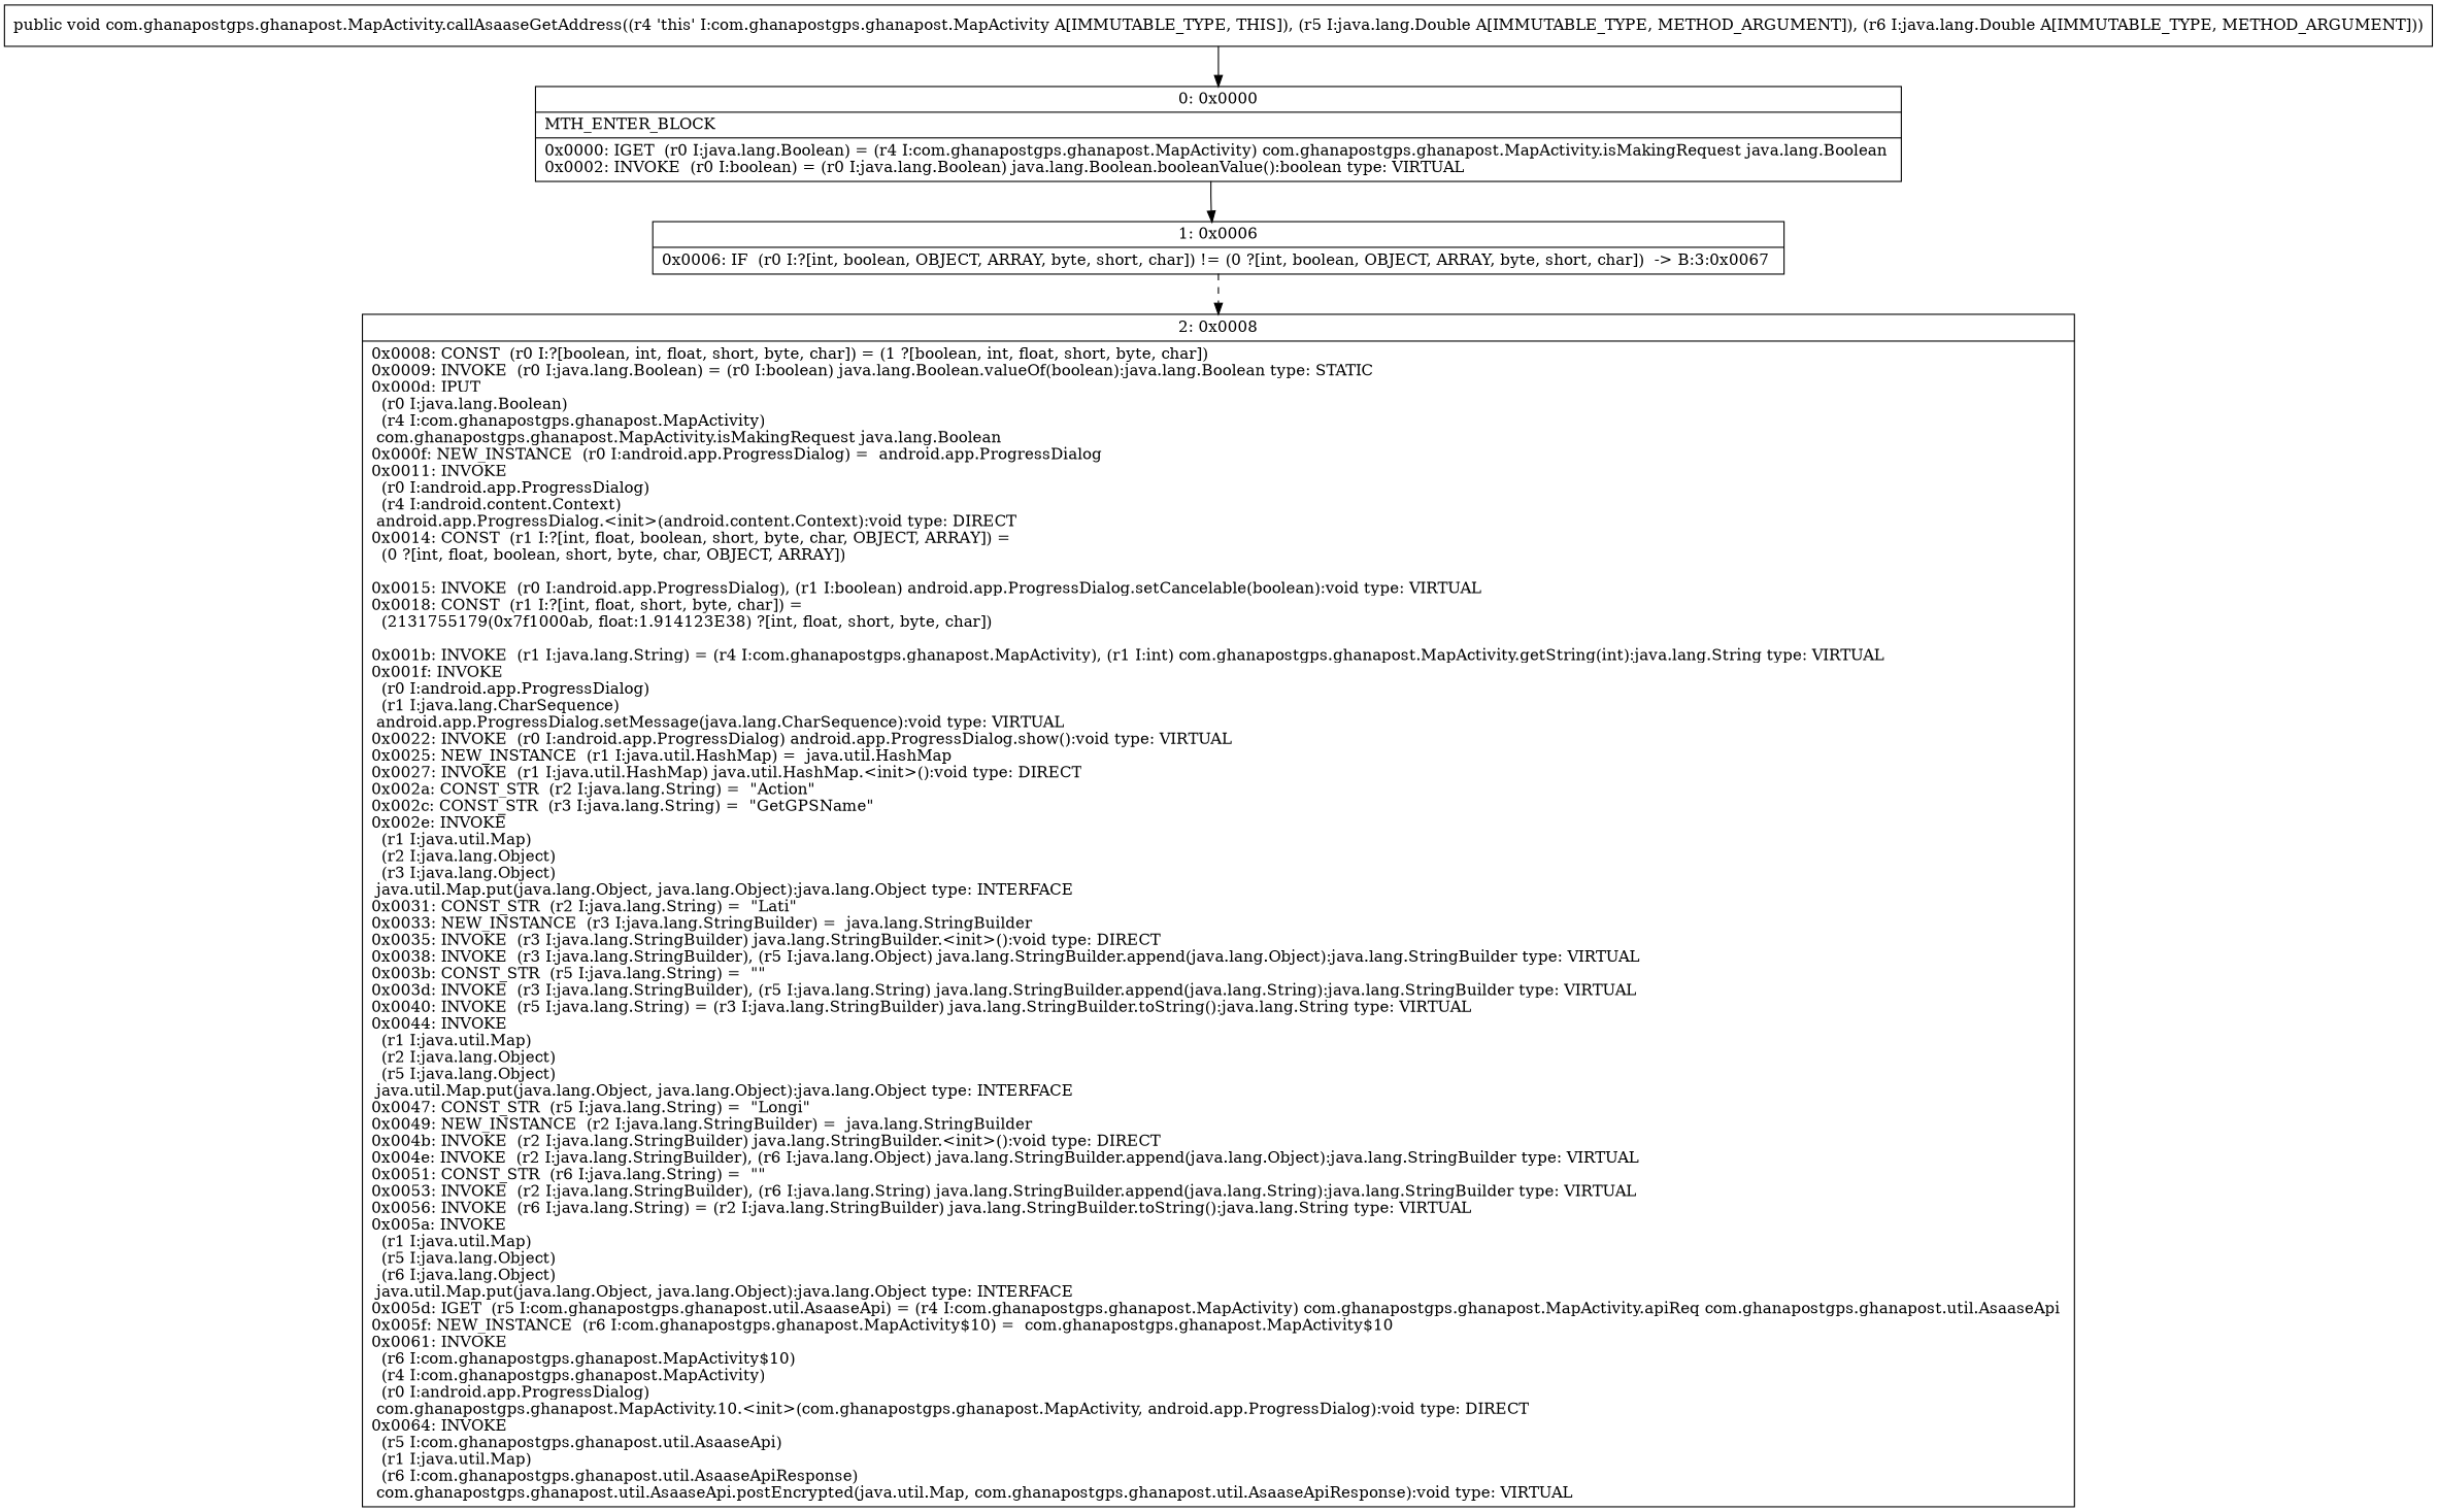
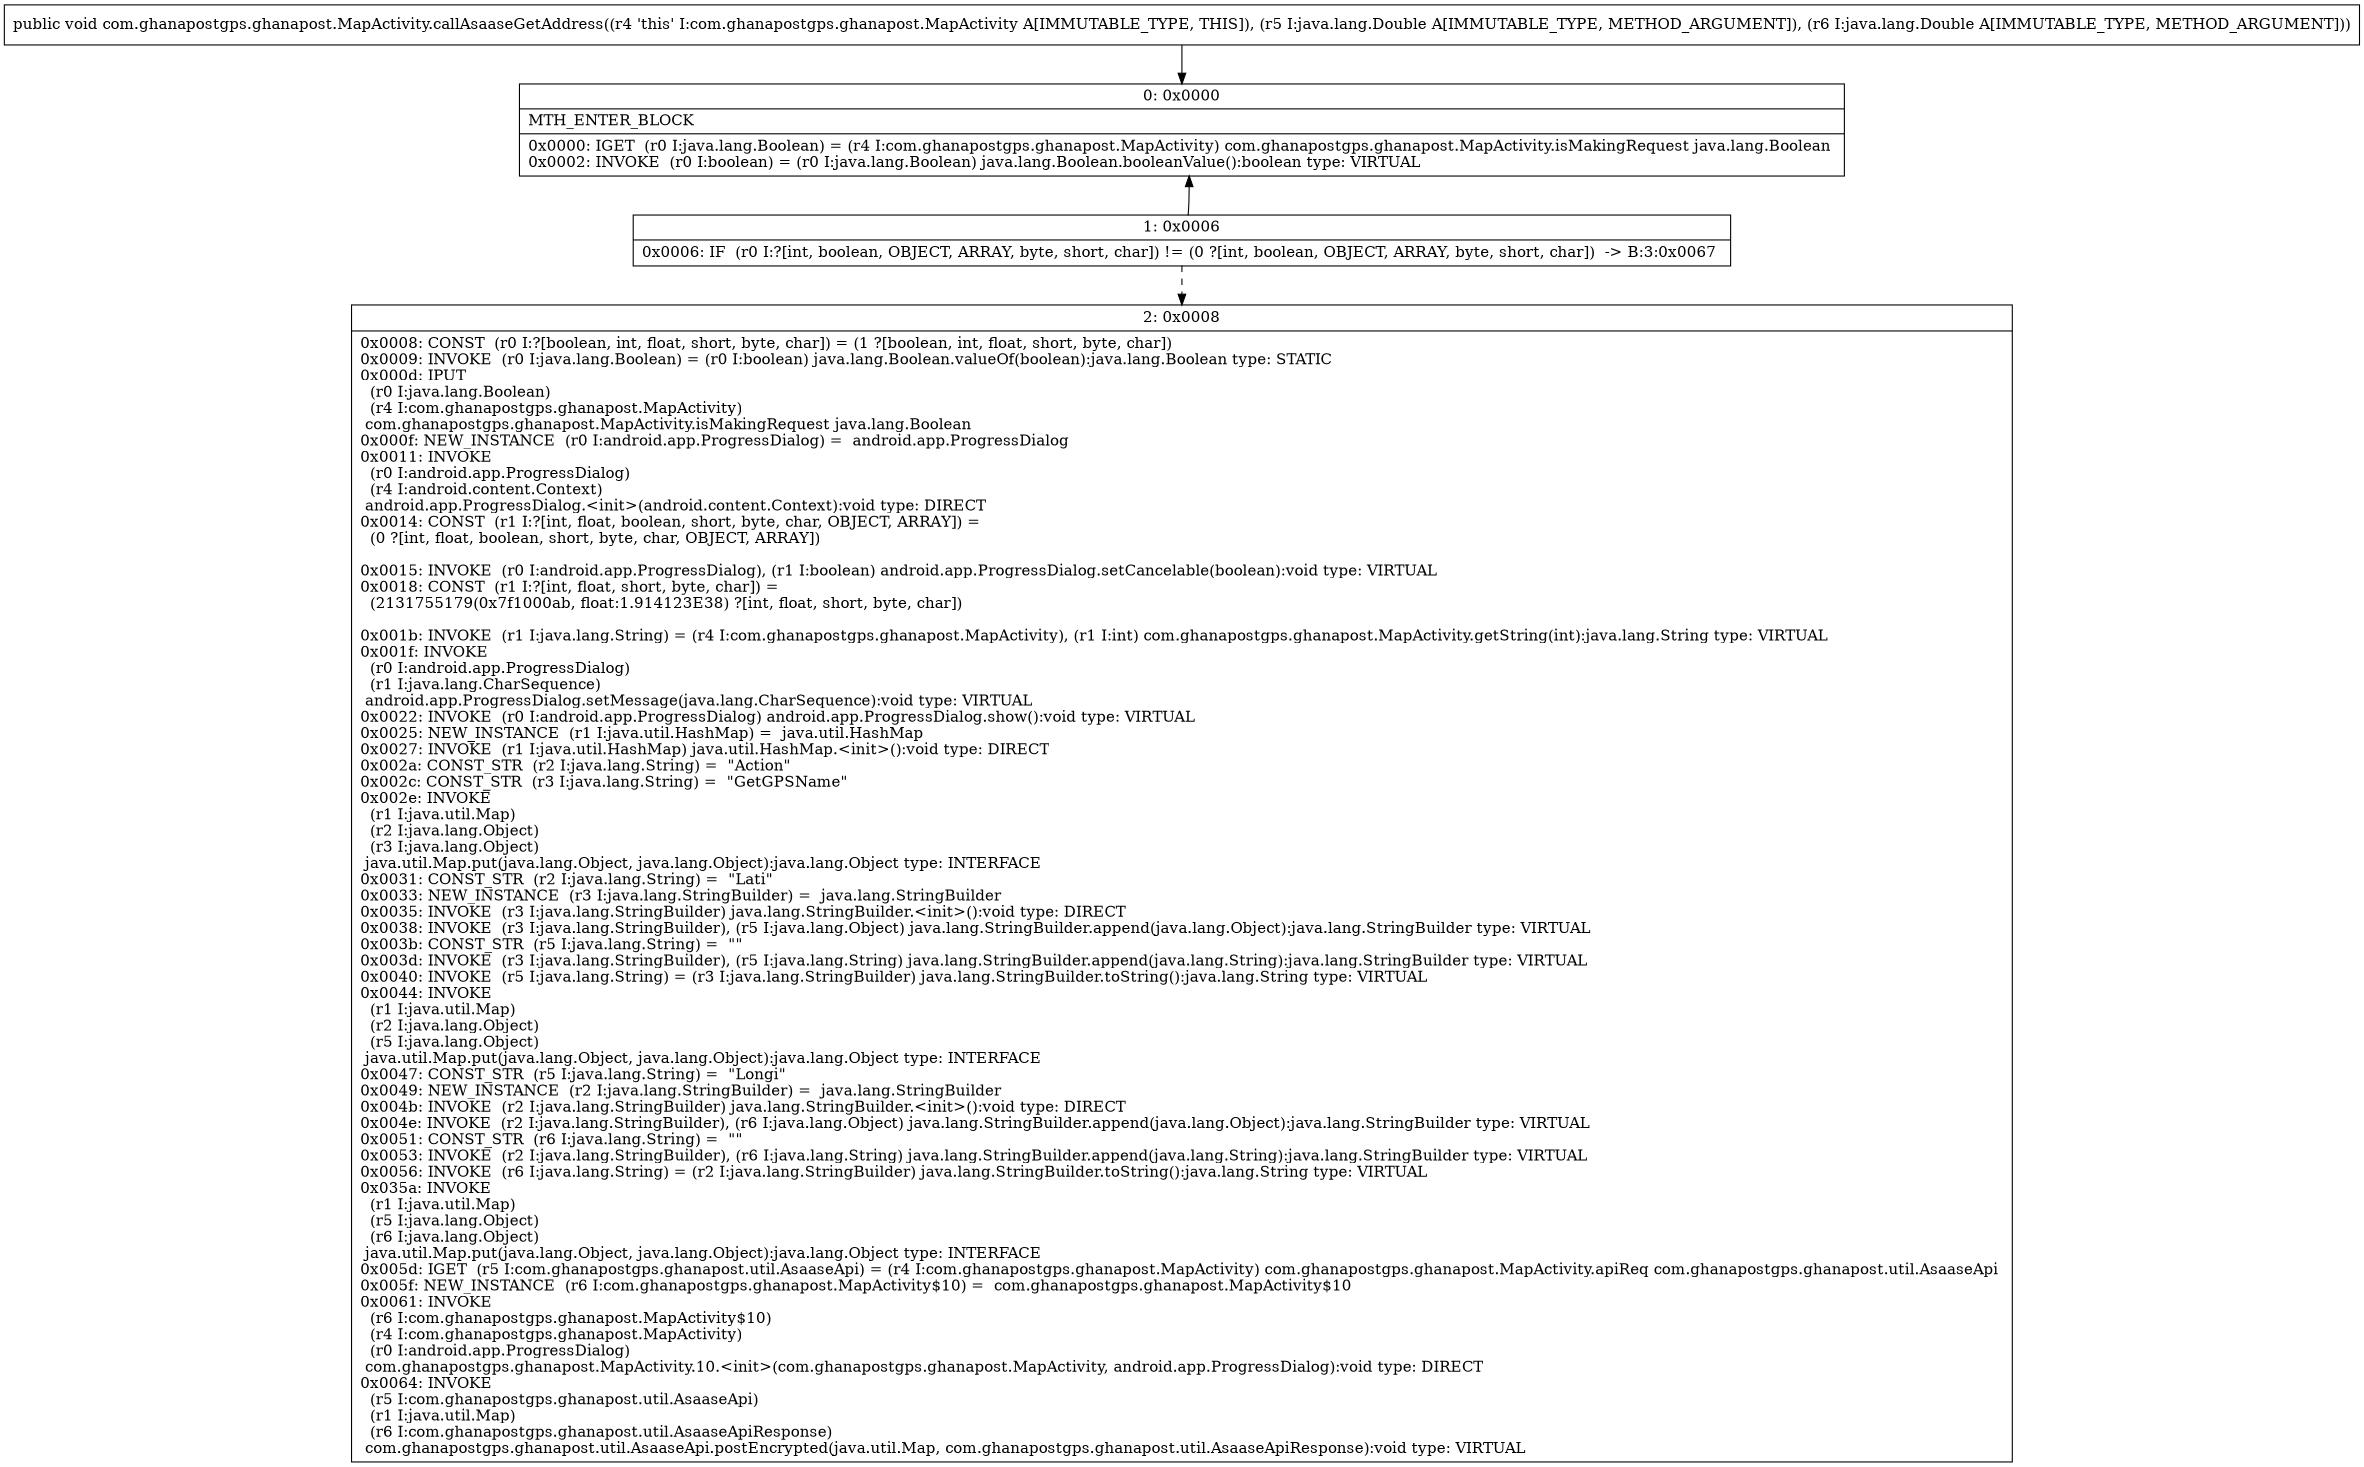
  digraph {
    node [shape=record]
    n1 [label="{0\:\ 0x0000|MTH_ENTER_BLOCK\l|0x0000: IGET  (r0 I:java.lang.Boolean) = (r4 I:com.ghanapostgps.ghanapost.MapActivity) com.ghanapostgps.ghanapost.MapActivity.isMakingRequest java.lang.Boolean \l0x0002: INVOKE  (r0 I:boolean) = (r0 I:java.lang.Boolean) java.lang.Boolean.booleanValue():boolean type: VIRTUAL \l}"]
    n2 [label="{1\:\ 0x0006|0x0006: IF  (r0 I:?[int, boolean, OBJECT, ARRAY, byte, short, char]) != (0 ?[int, boolean, OBJECT, ARRAY, byte, short, char])  \-\> B:3:0x0067 \l}"]
-   n3 [label="{2\:\ 0x0008|0x0008: CONST  (r0 I:?[boolean, int, float, short, byte, char]) = (1 ?[boolean, int, float, short, byte, char]) \l0x0009: INVOKE  (r0 I:java.lang.Boolean) = (r0 I:boolean) java.lang.Boolean.valueOf(boolean):java.lang.Boolean type: STATIC \l0x000d: IPUT  \l  (r0 I:java.lang.Boolean)\l  (r4 I:com.ghanapostgps.ghanapost.MapActivity)\l com.ghanapostgps.ghanapost.MapActivity.isMakingRequest java.lang.Boolean \l0x000f: NEW_INSTANCE  (r0 I:android.app.ProgressDialog) =  android.app.ProgressDialog \l0x0011: INVOKE  \l  (r0 I:android.app.ProgressDialog)\l  (r4 I:android.content.Context)\l android.app.ProgressDialog.\<init\>(android.content.Context):void type: DIRECT \l0x0014: CONST  (r1 I:?[int, float, boolean, short, byte, char, OBJECT, ARRAY]) = \l  (0 ?[int, float, boolean, short, byte, char, OBJECT, ARRAY])\l \l0x0015: INVOKE  (r0 I:android.app.ProgressDialog), (r1 I:boolean) android.app.ProgressDialog.setCancelable(boolean):void type: VIRTUAL \l0x0018: CONST  (r1 I:?[int, float, short, byte, char]) = \l  (2131755179(0x7f1000ab, float:1.914123E38) ?[int, float, short, byte, char])\l \l0x001b: INVOKE  (r1 I:java.lang.String) = (r4 I:com.ghanapostgps.ghanapost.MapActivity), (r1 I:int) com.ghanapostgps.ghanapost.MapActivity.getString(int):java.lang.String type: VIRTUAL \l0x001f: INVOKE  \l  (r0 I:android.app.ProgressDialog)\l  (r1 I:java.lang.CharSequence)\l android.app.ProgressDialog.setMessage(java.lang.CharSequence):void type: VIRTUAL \l0x0022: INVOKE  (r0 I:android.app.ProgressDialog) android.app.ProgressDialog.show():void type: VIRTUAL \l0x0025: NEW_INSTANCE  (r1 I:java.util.HashMap) =  java.util.HashMap \l0x0027: INVOKE  (r1 I:java.util.HashMap) java.util.HashMap.\<init\>():void type: DIRECT \l0x002a: CONST_STR  (r2 I:java.lang.String) =  \"Action\" \l0x002c: CONST_STR  (r3 I:java.lang.String) =  \"GetGPSName\" \l0x002e: INVOKE  \l  (r1 I:java.util.Map)\l  (r2 I:java.lang.Object)\l  (r3 I:java.lang.Object)\l java.util.Map.put(java.lang.Object, java.lang.Object):java.lang.Object type: INTERFACE \l0x0031: CONST_STR  (r2 I:java.lang.String) =  \"Lati\" \l0x0033: NEW_INSTANCE  (r3 I:java.lang.StringBuilder) =  java.lang.StringBuilder \l0x0035: INVOKE  (r3 I:java.lang.StringBuilder) java.lang.StringBuilder.\<init\>():void type: DIRECT \l0x0038: INVOKE  (r3 I:java.lang.StringBuilder), (r5 I:java.lang.Object) java.lang.StringBuilder.append(java.lang.Object):java.lang.StringBuilder type: VIRTUAL \l0x003b: CONST_STR  (r5 I:java.lang.String) =  \"\" \l0x003d: INVOKE  (r3 I:java.lang.StringBuilder), (r5 I:java.lang.String) java.lang.StringBuilder.append(java.lang.String):java.lang.StringBuilder type: VIRTUAL \l0x0040: INVOKE  (r5 I:java.lang.String) = (r3 I:java.lang.StringBuilder) java.lang.StringBuilder.toString():java.lang.String type: VIRTUAL \l0x0044: INVOKE  \l  (r1 I:java.util.Map)\l  (r2 I:java.lang.Object)\l  (r5 I:java.lang.Object)\l java.util.Map.put(java.lang.Object, java.lang.Object):java.lang.Object type: INTERFACE \l0x0047: CONST_STR  (r5 I:java.lang.String) =  \"Longi\" \l0x0049: NEW_INSTANCE  (r2 I:java.lang.StringBuilder) =  java.lang.StringBuilder \l0x004b: INVOKE  (r2 I:java.lang.StringBuilder) java.lang.StringBuilder.\<init\>():void type: DIRECT \l0x004e: INVOKE  (r2 I:java.lang.StringBuilder), (r6 I:java.lang.Object) java.lang.StringBuilder.append(java.lang.Object):java.lang.StringBuilder type: VIRTUAL \l0x0051: CONST_STR  (r6 I:java.lang.String) =  \"\" \l0x0053: INVOKE  (r2 I:java.lang.StringBuilder), (r6 I:java.lang.String) java.lang.StringBuilder.append(java.lang.String):java.lang.StringBuilder type: VIRTUAL \l0x0056: INVOKE  (r6 I:java.lang.String) = (r2 I:java.lang.StringBuilder) java.lang.StringBuilder.toString():java.lang.String type: VIRTUAL \l0x005a: INVOKE  \l  (r1 I:java.util.Map)\l  (r5 I:java.lang.Object)\l  (r6 I:java.lang.Object)\l java.util.Map.put(java.lang.Object, java.lang.Object):java.lang.Object type: INTERFACE \l0x005d: IGET  (r5 I:com.ghanapostgps.ghanapost.util.AsaaseApi) = (r4 I:com.ghanapostgps.ghanapost.MapActivity) com.ghanapostgps.ghanapost.MapActivity.apiReq com.ghanapostgps.ghanapost.util.AsaaseApi \l0x005f: NEW_INSTANCE  (r6 I:com.ghanapostgps.ghanapost.MapActivity$10) =  com.ghanapostgps.ghanapost.MapActivity$10 \l0x0061: INVOKE  \l  (r6 I:com.ghanapostgps.ghanapost.MapActivity$10)\l  (r4 I:com.ghanapostgps.ghanapost.MapActivity)\l  (r0 I:android.app.ProgressDialog)\l com.ghanapostgps.ghanapost.MapActivity.10.\<init\>(com.ghanapostgps.ghanapost.MapActivity, android.app.ProgressDialog):void type: DIRECT \l0x0064: INVOKE  \l  (r5 I:com.ghanapostgps.ghanapost.util.AsaaseApi)\l  (r1 I:java.util.Map)\l  (r6 I:com.ghanapostgps.ghanapost.util.AsaaseApiResponse)\l com.ghanapostgps.ghanapost.util.AsaaseApi.postEncrypted(java.util.Map, com.ghanapostgps.ghanapost.util.AsaaseApiResponse):void type: VIRTUAL \l}"]
+   n3 [label="{2\:\ 0x0008|0x0008: CONST  (r0 I:?[boolean, int, float, short, byte, char]) = (1 ?[boolean, int, float, short, byte, char]) \l0x0009: INVOKE  (r0 I:java.lang.Boolean) = (r0 I:boolean) java.lang.Boolean.valueOf(boolean):java.lang.Boolean type: STATIC \l0x000d: IPUT  \l  (r0 I:java.lang.Boolean)\l  (r4 I:com.ghanapostgps.ghanapost.MapActivity)\l com.ghanapostgps.ghanapost.MapActivity.isMakingRequest java.lang.Boolean \l0x000f: NEW_INSTANCE  (r0 I:android.app.ProgressDialog) =  android.app.ProgressDialog \l0x0011: INVOKE  \l  (r0 I:android.app.ProgressDialog)\l  (r4 I:android.content.Context)\l android.app.ProgressDialog.\<init\>(android.content.Context):void type: DIRECT \l0x0014: CONST  (r1 I:?[int, float, boolean, short, byte, char, OBJECT, ARRAY]) = \l  (0 ?[int, float, boolean, short, byte, char, OBJECT, ARRAY])\l \l0x0015: INVOKE  (r0 I:android.app.ProgressDialog), (r1 I:boolean) android.app.ProgressDialog.setCancelable(boolean):void type: VIRTUAL \l0x0018: CONST  (r1 I:?[int, float, short, byte, char]) = \l  (2131755179(0x7f1000ab, float:1.914123E38) ?[int, float, short, byte, char])\l \l0x001b: INVOKE  (r1 I:java.lang.String) = (r4 I:com.ghanapostgps.ghanapost.MapActivity), (r1 I:int) com.ghanapostgps.ghanapost.MapActivity.getString(int):java.lang.String type: VIRTUAL \l0x001f: INVOKE  \l  (r0 I:android.app.ProgressDialog)\l  (r1 I:java.lang.CharSequence)\l android.app.ProgressDialog.setMessage(java.lang.CharSequence):void type: VIRTUAL \l0x0022: INVOKE  (r0 I:android.app.ProgressDialog) android.app.ProgressDialog.show():void type: VIRTUAL \l0x0025: NEW_INSTANCE  (r1 I:java.util.HashMap) =  java.util.HashMap \l0x0027: INVOKE  (r1 I:java.util.HashMap) java.util.HashMap.\<init\>():void type: DIRECT \l0x002a: CONST_STR  (r2 I:java.lang.String) =  \"Action\" \l0x002c: CONST_STR  (r3 I:java.lang.String) =  \"GetGPSName\" \l0x002e: INVOKE  \l  (r1 I:java.util.Map)\l  (r2 I:java.lang.Object)\l  (r3 I:java.lang.Object)\l java.util.Map.put(java.lang.Object, java.lang.Object):java.lang.Object type: INTERFACE \l0x0031: CONST_STR  (r2 I:java.lang.String) =  \"Lati\" \l0x0033: NEW_INSTANCE  (r3 I:java.lang.StringBuilder) =  java.lang.StringBuilder \l0x0035: INVOKE  (r3 I:java.lang.StringBuilder) java.lang.StringBuilder.\<init\>():void type: DIRECT \l0x0038: INVOKE  (r3 I:java.lang.StringBuilder), (r5 I:java.lang.Object) java.lang.StringBuilder.append(java.lang.Object):java.lang.StringBuilder type: VIRTUAL \l0x003b: CONST_STR  (r5 I:java.lang.String) =  \"\" \l0x003d: INVOKE  (r3 I:java.lang.StringBuilder), (r5 I:java.lang.String) java.lang.StringBuilder.append(java.lang.String):java.lang.StringBuilder type: VIRTUAL \l0x0040: INVOKE  (r5 I:java.lang.String) = (r3 I:java.lang.StringBuilder) java.lang.StringBuilder.toString():java.lang.String type: VIRTUAL \l0x0044: INVOKE  \l  (r1 I:java.util.Map)\l  (r2 I:java.lang.Object)\l  (r5 I:java.lang.Object)\l java.util.Map.put(java.lang.Object, java.lang.Object):java.lang.Object type: INTERFACE \l0x0047: CONST_STR  (r5 I:java.lang.String) =  \"Longi\" \l0x0049: NEW_INSTANCE  (r2 I:java.lang.StringBuilder) =  java.lang.StringBuilder \l0x004b: INVOKE  (r2 I:java.lang.StringBuilder) java.lang.StringBuilder.\<init\>():void type: DIRECT \l0x004e: INVOKE  (r2 I:java.lang.StringBuilder), (r6 I:java.lang.Object) java.lang.StringBuilder.append(java.lang.Object):java.lang.StringBuilder type: VIRTUAL \l0x0051: CONST_STR  (r6 I:java.lang.String) =  \"\" \l0x0053: INVOKE  (r2 I:java.lang.StringBuilder), (r6 I:java.lang.String) java.lang.StringBuilder.append(java.lang.String):java.lang.StringBuilder type: VIRTUAL \l0x0056: INVOKE  (r6 I:java.lang.String) = (r2 I:java.lang.StringBuilder) java.lang.StringBuilder.toString():java.lang.String type: VIRTUAL \l0x035a: INVOKE  \l  (r1 I:java.util.Map)\l  (r5 I:java.lang.Object)\l  (r6 I:java.lang.Object)\l java.util.Map.put(java.lang.Object, java.lang.Object):java.lang.Object type: INTERFACE \l0x005d: IGET  (r5 I:com.ghanapostgps.ghanapost.util.AsaaseApi) = (r4 I:com.ghanapostgps.ghanapost.MapActivity) com.ghanapostgps.ghanapost.MapActivity.apiReq com.ghanapostgps.ghanapost.util.AsaaseApi \l0x005f: NEW_INSTANCE  (r6 I:com.ghanapostgps.ghanapost.MapActivity$10) =  com.ghanapostgps.ghanapost.MapActivity$10 \l0x0061: INVOKE  \l  (r6 I:com.ghanapostgps.ghanapost.MapActivity$10)\l  (r4 I:com.ghanapostgps.ghanapost.MapActivity)\l  (r0 I:android.app.ProgressDialog)\l com.ghanapostgps.ghanapost.MapActivity.10.\<init\>(com.ghanapostgps.ghanapost.MapActivity, android.app.ProgressDialog):void type: DIRECT \l0x0064: INVOKE  \l  (r5 I:com.ghanapostgps.ghanapost.util.AsaaseApi)\l  (r1 I:java.util.Map)\l  (r6 I:com.ghanapostgps.ghanapost.util.AsaaseApiResponse)\l com.ghanapostgps.ghanapost.util.AsaaseApi.postEncrypted(java.util.Map, com.ghanapostgps.ghanapost.util.AsaaseApiResponse):void type: VIRTUAL \l}"]
    n4 [label="{public void com.ghanapostgps.ghanapost.MapActivity.callAsaaseGetAddress((r4 'this' I:com.ghanapostgps.ghanapost.MapActivity A[IMMUTABLE_TYPE, THIS]), (r5 I:java.lang.Double A[IMMUTABLE_TYPE, METHOD_ARGUMENT]), (r6 I:java.lang.Double A[IMMUTABLE_TYPE, METHOD_ARGUMENT])) }"]
-   n1 -> n2
+   n2 -> n1
    n2 -> n3 [style=dashed]
    n4 -> n1
  }
